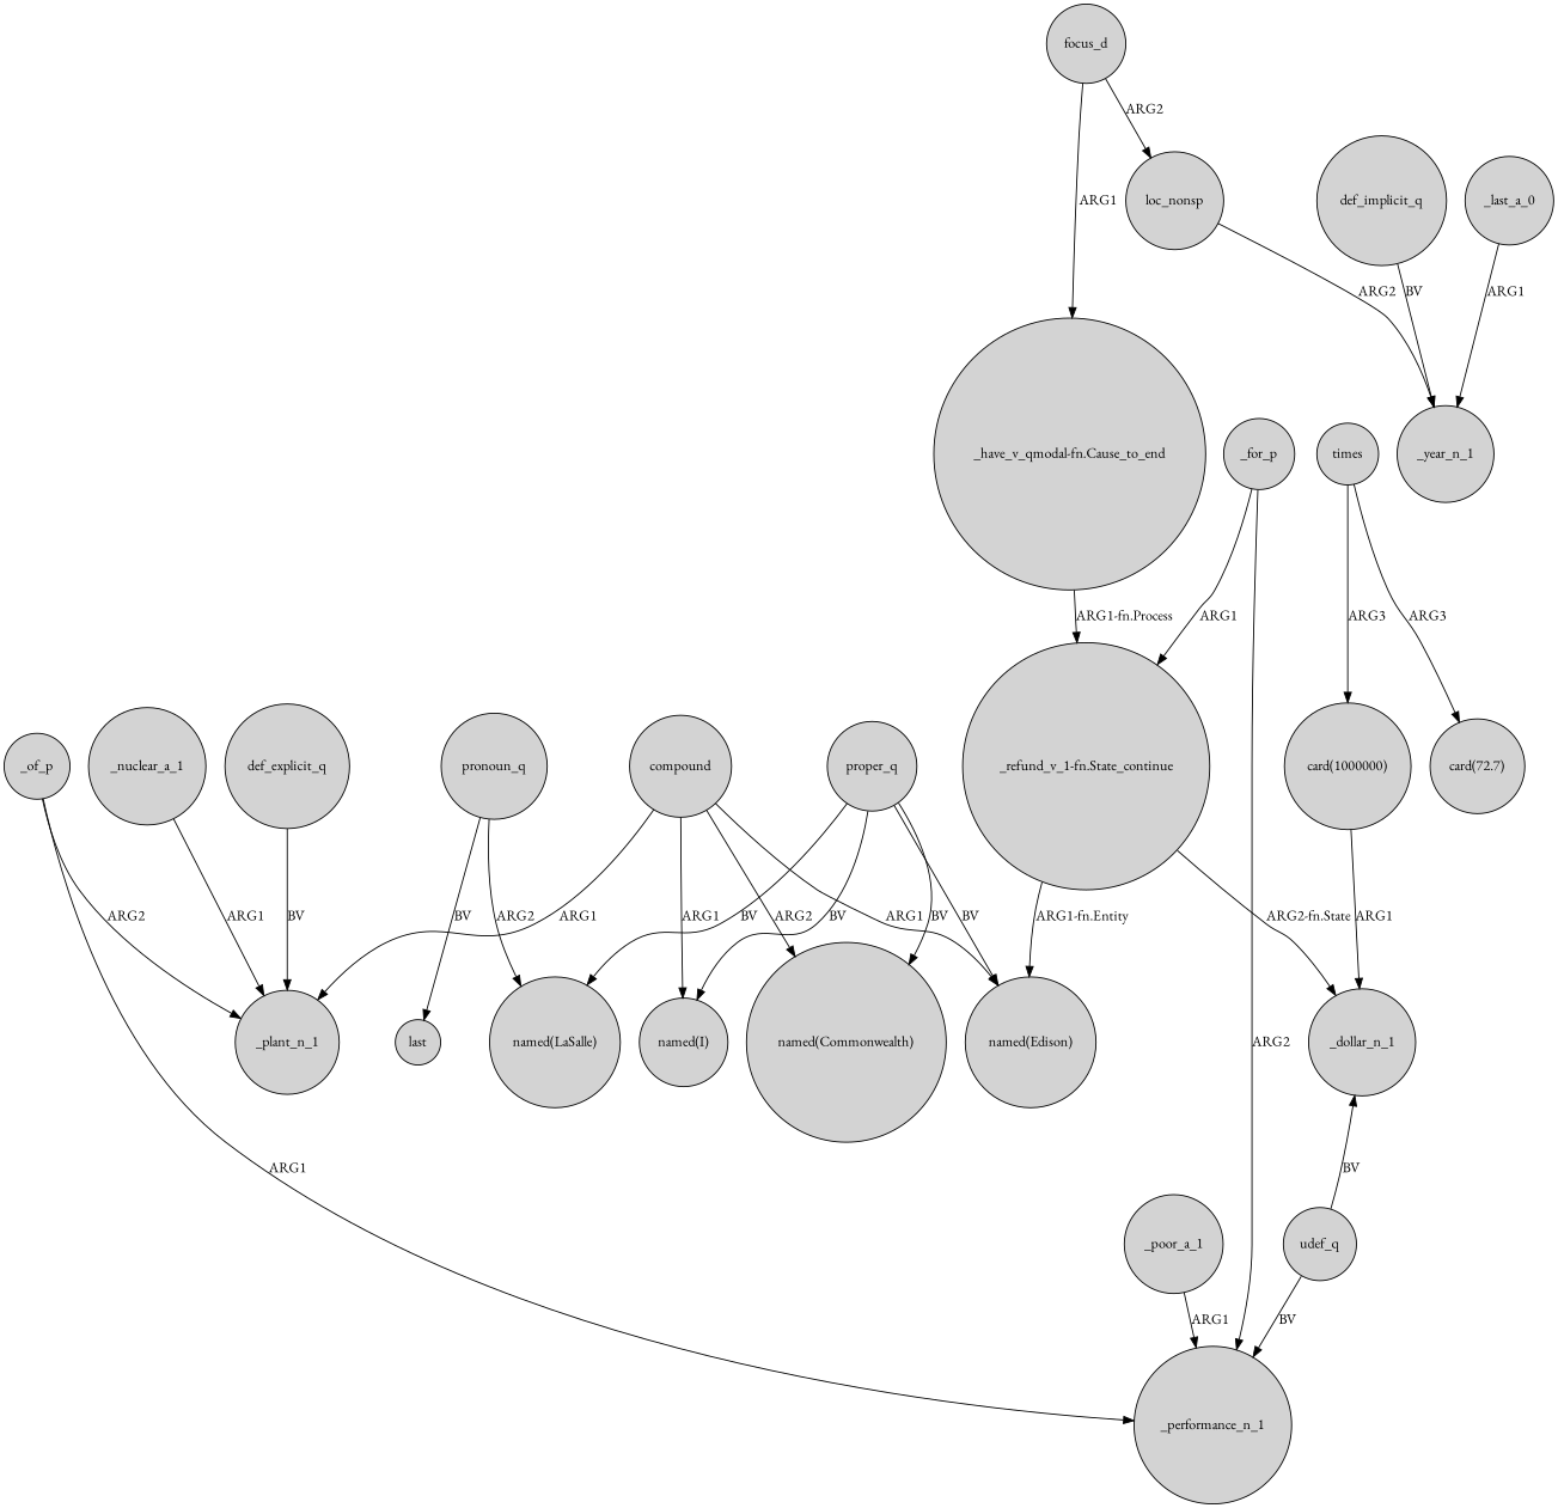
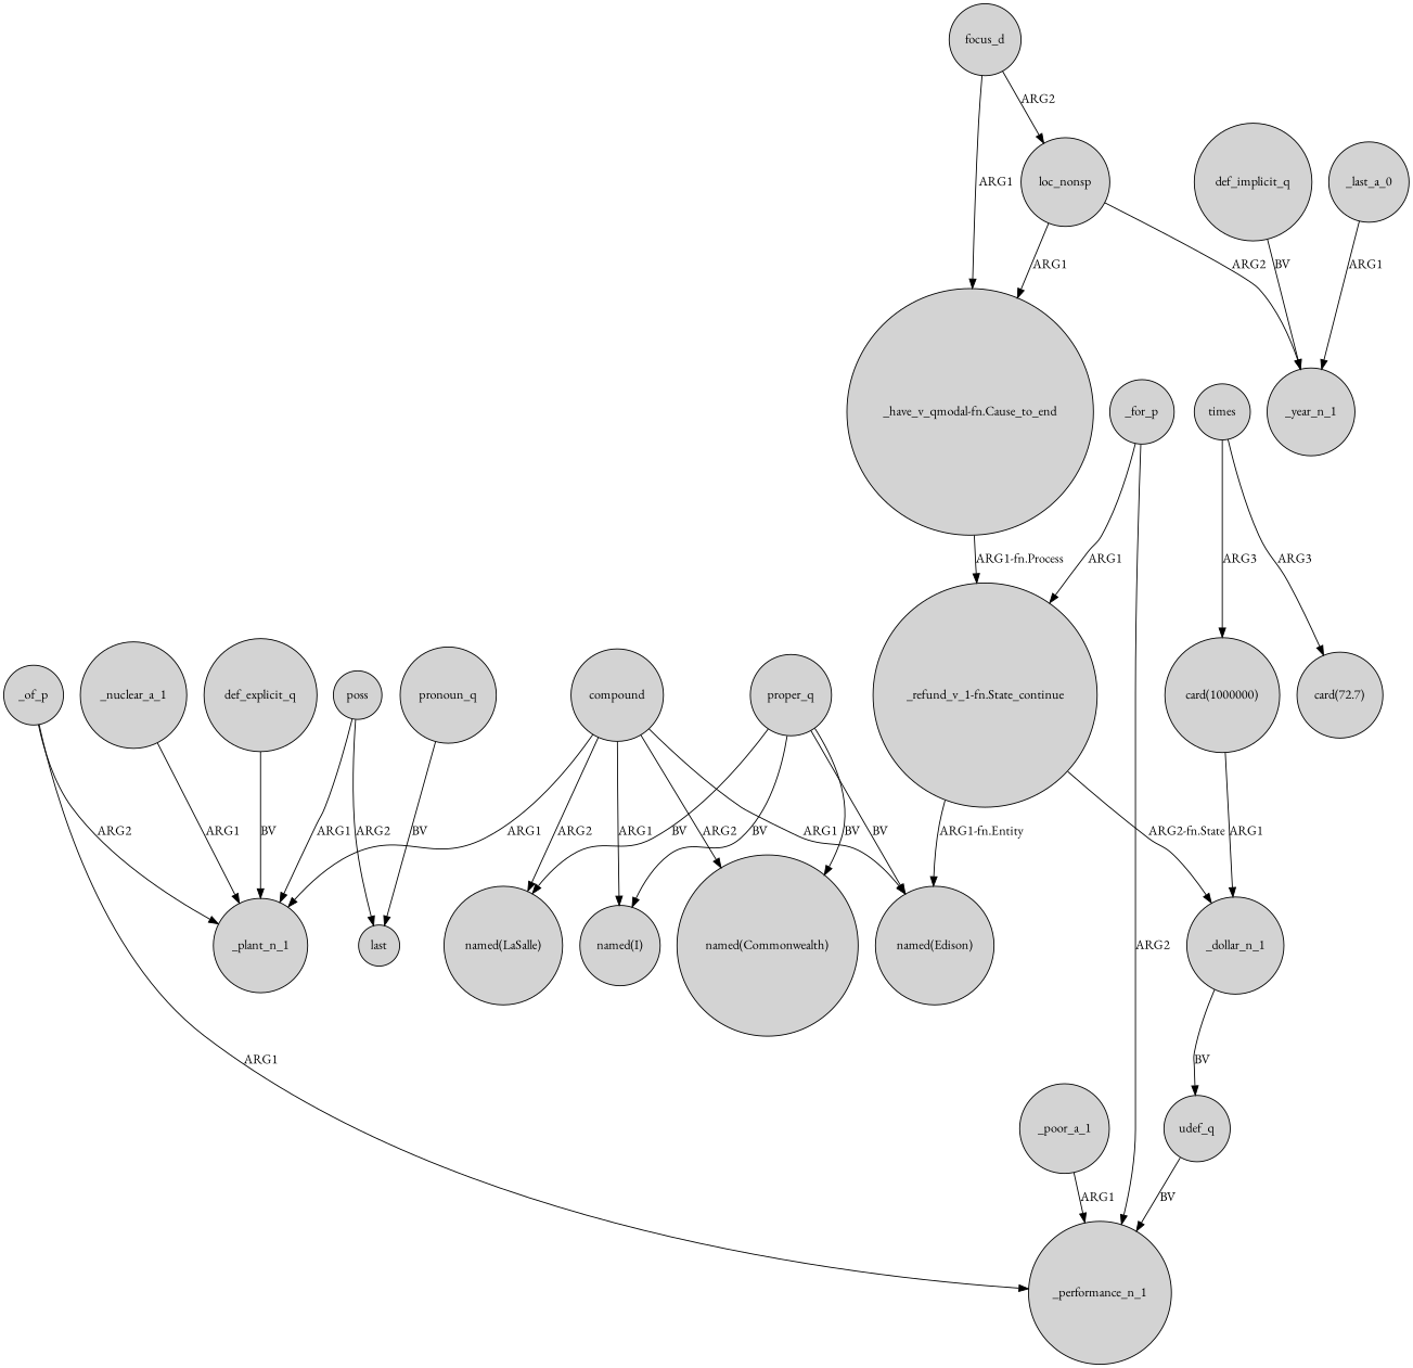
  digraph {
    fontname="EB Garamond"
    node [fontname="EB Garamond" shape=circle style=filled]
    edge [fontname="EB Garamond"]
    "_refund_v_1-fn.State_continue"
    _dollar_n_1
    "named(Edison)"
    proper_q
    "named(I)"
    "named(Commonwealth)"
    "named(LaSalle)"
    _nuclear_a_1
    _plant_n_1
    times
    "card(72.7)"
    "card(1000000)"
    udef_q
    _performance_n_1
    _of_p
    n16 [label=_last_a_0]
    _year_n_1
+   poss
    n19 [label=last]
    _poor_a_1
    "_have_v_qmodal-fn.Cause_to_end"
    _for_p
    def_implicit_q
    compound
    def_explicit_q
    pronoun_q
    focus_d
    loc_nonsp
    "_refund_v_1-fn.State_continue" -> _dollar_n_1 [label="ARG2-fn.State"]
    "_refund_v_1-fn.State_continue" -> "named(Edison)" [label="ARG1-fn.Entity"]
    proper_q -> "named(Edison)" [label=BV]
    proper_q -> "named(I)" [label=BV]
    proper_q -> "named(Commonwealth)" [label=BV]
    proper_q -> "named(LaSalle)" [label=BV]
    _nuclear_a_1 -> _plant_n_1 [label=ARG1]
    times -> "card(72.7)" [label=ARG3]
    times -> "card(1000000)" [label=ARG3]
    "card(1000000)" -> _dollar_n_1 [label=ARG1]
-   udef_q -> _dollar_n_1 [label=BV]
+   _dollar_n_1 -> udef_q [label=BV]
    udef_q -> _performance_n_1 [label=BV]
    _of_p -> _plant_n_1 [label=ARG2]
    _of_p -> _performance_n_1 [label=ARG1]
    n16 -> _year_n_1 [label=ARG1]
+   poss -> _plant_n_1 [label=ARG1]
+   poss -> n19 [label=ARG2]
    _poor_a_1 -> _performance_n_1 [label=ARG1]
    "_have_v_qmodal-fn.Cause_to_end" -> "_refund_v_1-fn.State_continue" [label="ARG1-fn.Process"]
    _for_p -> "_refund_v_1-fn.State_continue" [label=ARG1]
    _for_p -> _performance_n_1 [label=ARG2]
    def_implicit_q -> _year_n_1 [label=BV]
    compound -> "named(Edison)" [label=ARG1]
    compound -> "named(I)" [label=ARG1]
    compound -> "named(Commonwealth)" [label=ARG2]
-   pronoun_q -> "named(LaSalle)" [label=ARG2]
+   compound -> "named(LaSalle)" [label=ARG2]
    compound -> _plant_n_1 [label=ARG1]
    def_explicit_q -> _plant_n_1 [label=BV]
    pronoun_q -> n19 [label=BV]
    focus_d -> "_have_v_qmodal-fn.Cause_to_end" [label=ARG1]
    focus_d -> loc_nonsp [label=ARG2]
    loc_nonsp -> _year_n_1 [label=ARG2]
+   loc_nonsp -> "_have_v_qmodal-fn.Cause_to_end" [label=ARG1]
  }
